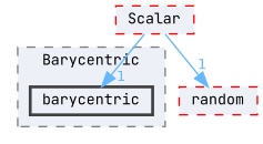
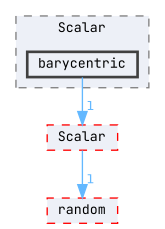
  digraph {
    compound=true
    fontname="JetBrains Mono"
    node [color=red fillcolor="#edf0f7" fontname="JetBrains Mono" fontsize=10 shape=box style="filled,dashed"]
    edge [color=steelblue1 fontcolor=steelblue1 fontname="JetBrains Mono" fontsize=10 headlabel=1 labeldistance=1.5 labelfontname=Helvetica labelfontsize=10]
    n1 [color=grey25 height=0.2 label=barycentric style="filled,bold" width=0.4]
    n2 [height=0.2 label=Scalar width=0.4]
    n3 [height=0.2 label=random width=0.4]
    subgraph cluster_1 {
      bgcolor="#edf0f7"
      fontsize=10
-     label=Barycentric
+     label=Scalar
      pencolor=grey50
      style="filled,dashed"
      n1
    }
-   n2 -> n1
+   n1 -> n2
    n2 -> n3
  }
